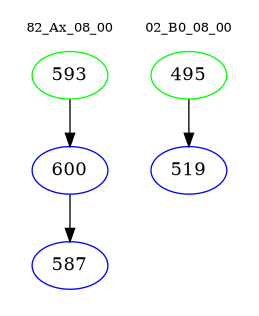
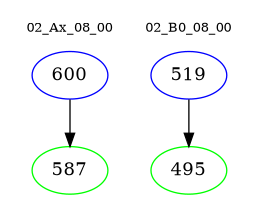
  digraph {
    node [color=green]
    edge [color=black]
-   n1 [label=593]
-   n2 [color=blue label=587]
+   n2 [label=587]
    n3 [color=blue label=600]
    n4 [label=495]
    n5 [color=blue label=519]
    subgraph cluster_1 {
      color=white
      fontsize=10
-     label="82_Ax_08_00"
-     n1
+     label="02_Ax_08_00"
      n2
      n3
    }
    subgraph cluster_2 {
      color=white
      fontsize=10
      label="02_B0_08_00"
      n4
      n5
    }
-   n1 -> n3
    n3 -> n2
-   n4 -> n5
+   n5 -> n4
  }
